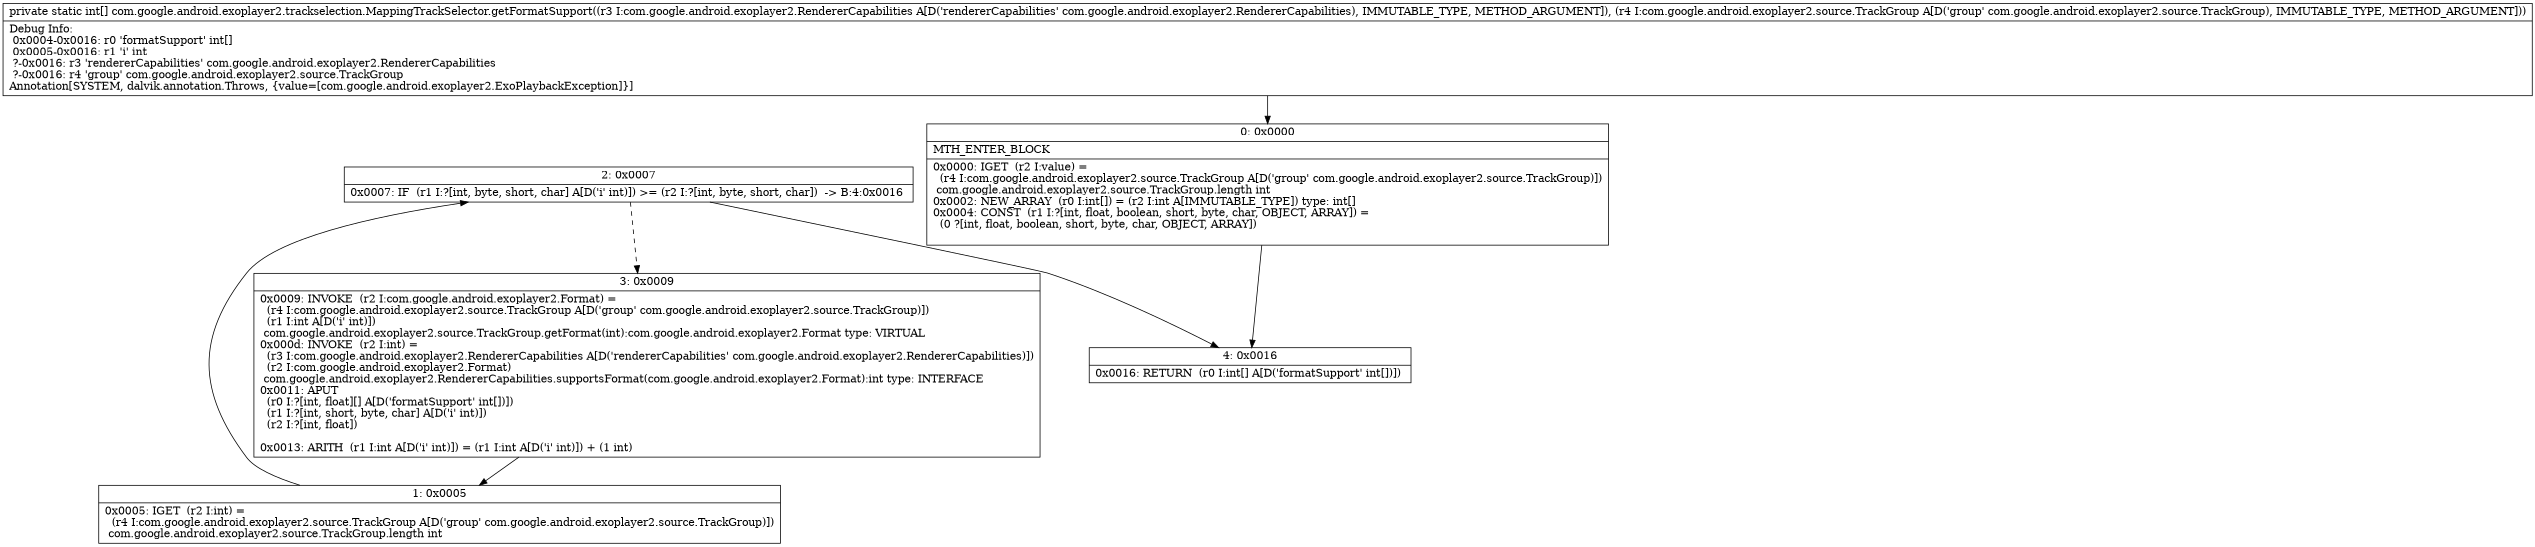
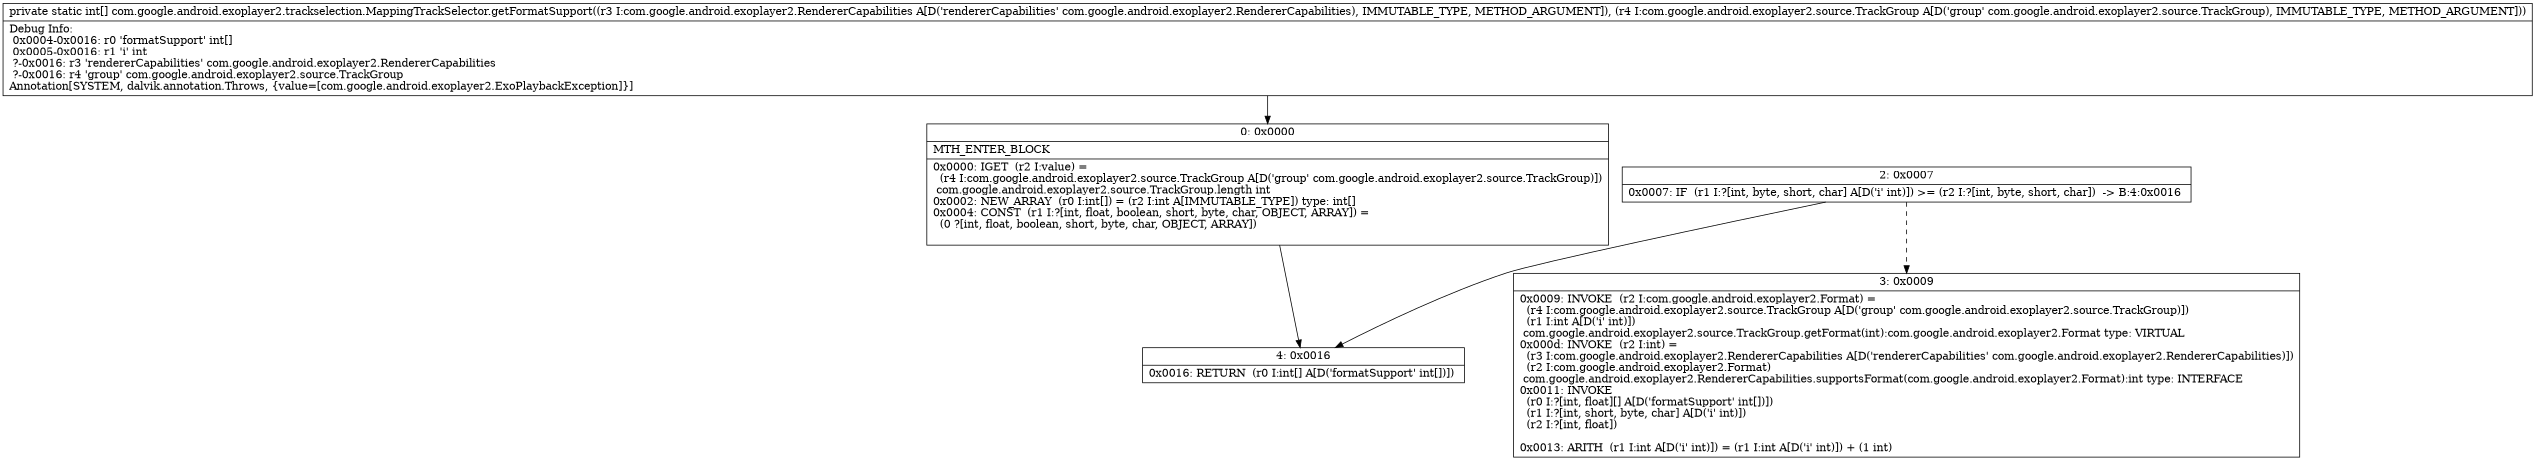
  digraph {
    node [shape=record]
    n1 [label="{0\:\ 0x0000|MTH_ENTER_BLOCK\l|0x0000: IGET  (r2 I:value) = \l  (r4 I:com.google.android.exoplayer2.source.TrackGroup A[D('group' com.google.android.exoplayer2.source.TrackGroup)])\l com.google.android.exoplayer2.source.TrackGroup.length int \l0x0002: NEW_ARRAY  (r0 I:int[]) = (r2 I:int A[IMMUTABLE_TYPE]) type: int[] \l0x0004: CONST  (r1 I:?[int, float, boolean, short, byte, char, OBJECT, ARRAY]) = \l  (0 ?[int, float, boolean, short, byte, char, OBJECT, ARRAY])\l \l}"]
    n2 [label="{4\:\ 0x0016|0x0016: RETURN  (r0 I:int[] A[D('formatSupport' int[])]) \l}"]
-   n3 [label="{1\:\ 0x0005|0x0005: IGET  (r2 I:int) = \l  (r4 I:com.google.android.exoplayer2.source.TrackGroup A[D('group' com.google.android.exoplayer2.source.TrackGroup)])\l com.google.android.exoplayer2.source.TrackGroup.length int \l}"]
    n4 [label="{2\:\ 0x0007|0x0007: IF  (r1 I:?[int, byte, short, char] A[D('i' int)]) \>= (r2 I:?[int, byte, short, char])  \-\> B:4:0x0016 \l}"]
-   n5 [label="{3\:\ 0x0009|0x0009: INVOKE  (r2 I:com.google.android.exoplayer2.Format) = \l  (r4 I:com.google.android.exoplayer2.source.TrackGroup A[D('group' com.google.android.exoplayer2.source.TrackGroup)])\l  (r1 I:int A[D('i' int)])\l com.google.android.exoplayer2.source.TrackGroup.getFormat(int):com.google.android.exoplayer2.Format type: VIRTUAL \l0x000d: INVOKE  (r2 I:int) = \l  (r3 I:com.google.android.exoplayer2.RendererCapabilities A[D('rendererCapabilities' com.google.android.exoplayer2.RendererCapabilities)])\l  (r2 I:com.google.android.exoplayer2.Format)\l com.google.android.exoplayer2.RendererCapabilities.supportsFormat(com.google.android.exoplayer2.Format):int type: INTERFACE \l0x0011: APUT  \l  (r0 I:?[int, float][] A[D('formatSupport' int[])])\l  (r1 I:?[int, short, byte, char] A[D('i' int)])\l  (r2 I:?[int, float])\l \l0x0013: ARITH  (r1 I:int A[D('i' int)]) = (r1 I:int A[D('i' int)]) + (1 int) \l}"]
+   n5 [label="{3\:\ 0x0009|0x0009: INVOKE  (r2 I:com.google.android.exoplayer2.Format) = \l  (r4 I:com.google.android.exoplayer2.source.TrackGroup A[D('group' com.google.android.exoplayer2.source.TrackGroup)])\l  (r1 I:int A[D('i' int)])\l com.google.android.exoplayer2.source.TrackGroup.getFormat(int):com.google.android.exoplayer2.Format type: VIRTUAL \l0x000d: INVOKE  (r2 I:int) = \l  (r3 I:com.google.android.exoplayer2.RendererCapabilities A[D('rendererCapabilities' com.google.android.exoplayer2.RendererCapabilities)])\l  (r2 I:com.google.android.exoplayer2.Format)\l com.google.android.exoplayer2.RendererCapabilities.supportsFormat(com.google.android.exoplayer2.Format):int type: INTERFACE \l0x0011: INVOKE  \l  (r0 I:?[int, float][] A[D('formatSupport' int[])])\l  (r1 I:?[int, short, byte, char] A[D('i' int)])\l  (r2 I:?[int, float])\l \l0x0013: ARITH  (r1 I:int A[D('i' int)]) = (r1 I:int A[D('i' int)]) + (1 int) \l}"]
    n6 [label="{private static int[] com.google.android.exoplayer2.trackselection.MappingTrackSelector.getFormatSupport((r3 I:com.google.android.exoplayer2.RendererCapabilities A[D('rendererCapabilities' com.google.android.exoplayer2.RendererCapabilities), IMMUTABLE_TYPE, METHOD_ARGUMENT]), (r4 I:com.google.android.exoplayer2.source.TrackGroup A[D('group' com.google.android.exoplayer2.source.TrackGroup), IMMUTABLE_TYPE, METHOD_ARGUMENT]))  | Debug Info:\l  0x0004\-0x0016: r0 'formatSupport' int[]\l  0x0005\-0x0016: r1 'i' int\l  ?\-0x0016: r3 'rendererCapabilities' com.google.android.exoplayer2.RendererCapabilities\l  ?\-0x0016: r4 'group' com.google.android.exoplayer2.source.TrackGroup\lAnnotation[SYSTEM, dalvik.annotation.Throws, \{value=[com.google.android.exoplayer2.ExoPlaybackException]\}]\l}"]
    n1 -> n2
-   n3 -> n4
    n4 -> n2
    n4 -> n5 [style=dashed]
-   n5 -> n3
    n6 -> n1
  }
